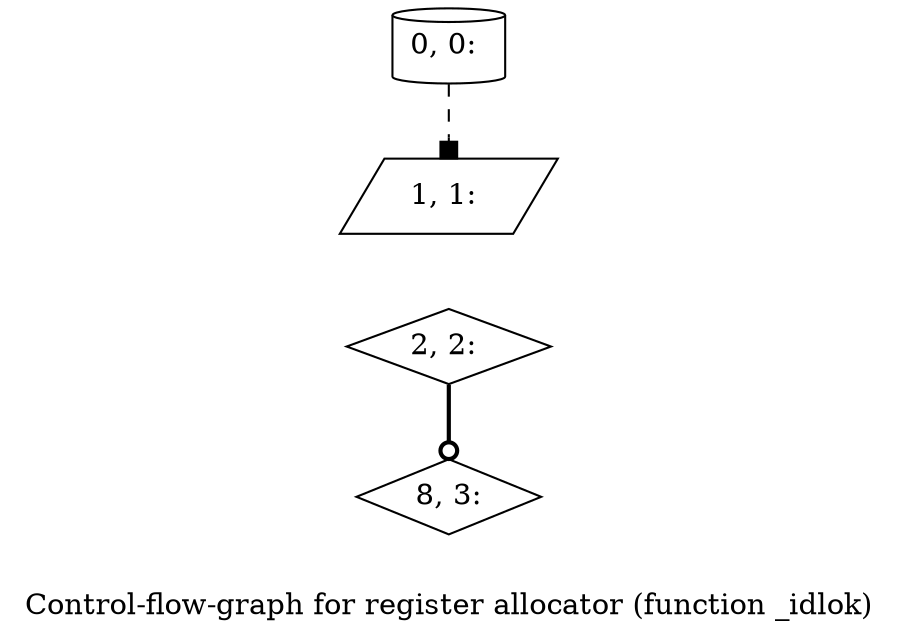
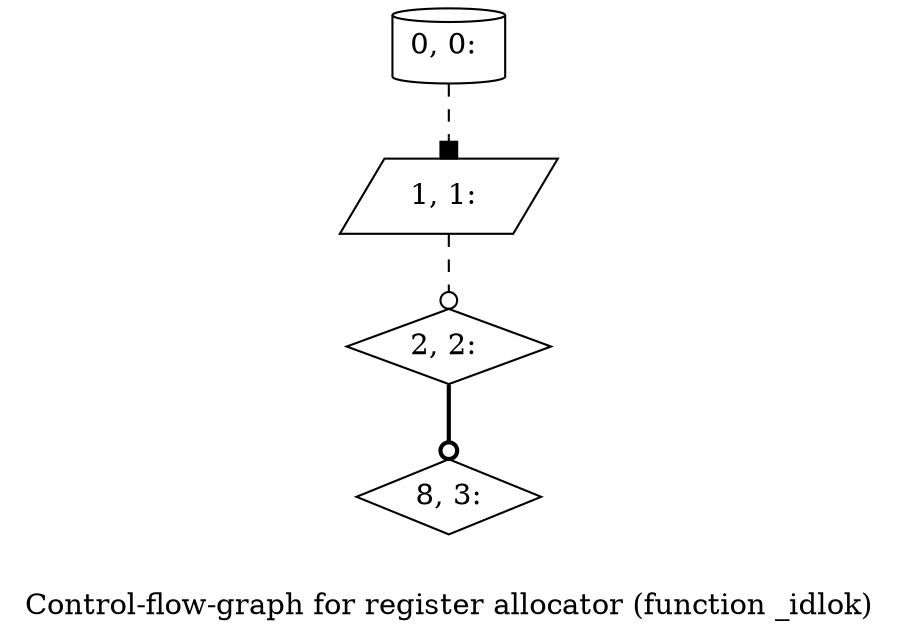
  digraph {
    label="Control-flow-graph for register allocator (function _idlok)"
    node [shape=diamond]
    edge [arrowhead=odot style=dashed]
    n1 [label="0, 0: " shape=cylinder]
    n2 [label="1, 1: " shape=parallelogram]
    n3 [label="2, 2: "]
    n4 [label="8, 3:"]
    n1 -> n2 [arrowhead=box]
+   n2 -> n3
    n3 -> n4 [style=bold]
  }
